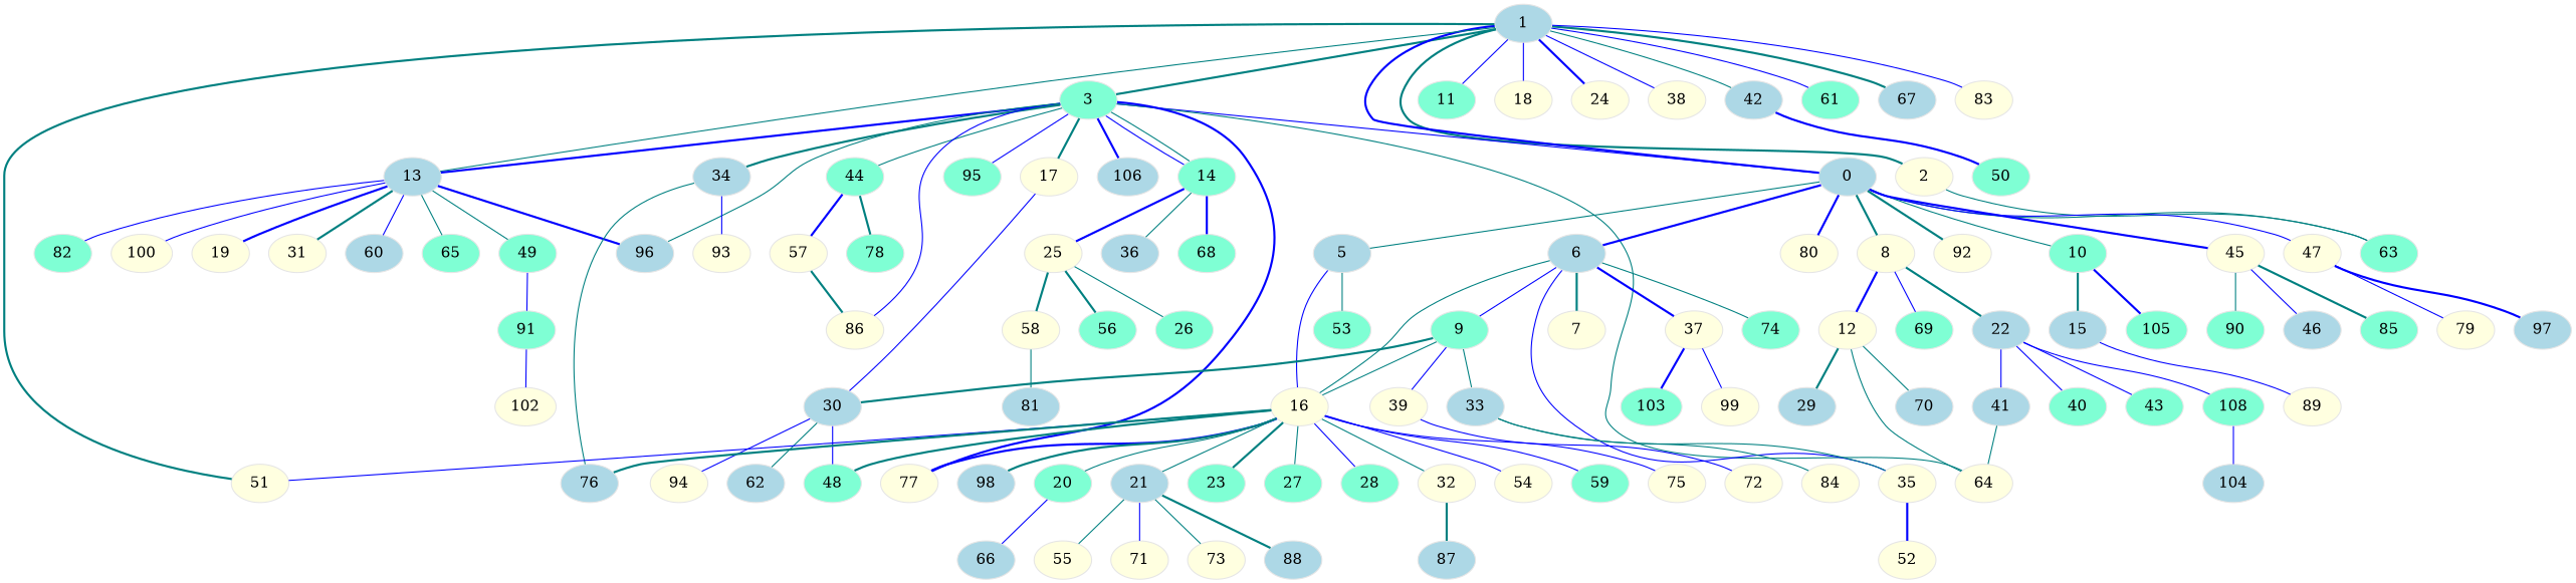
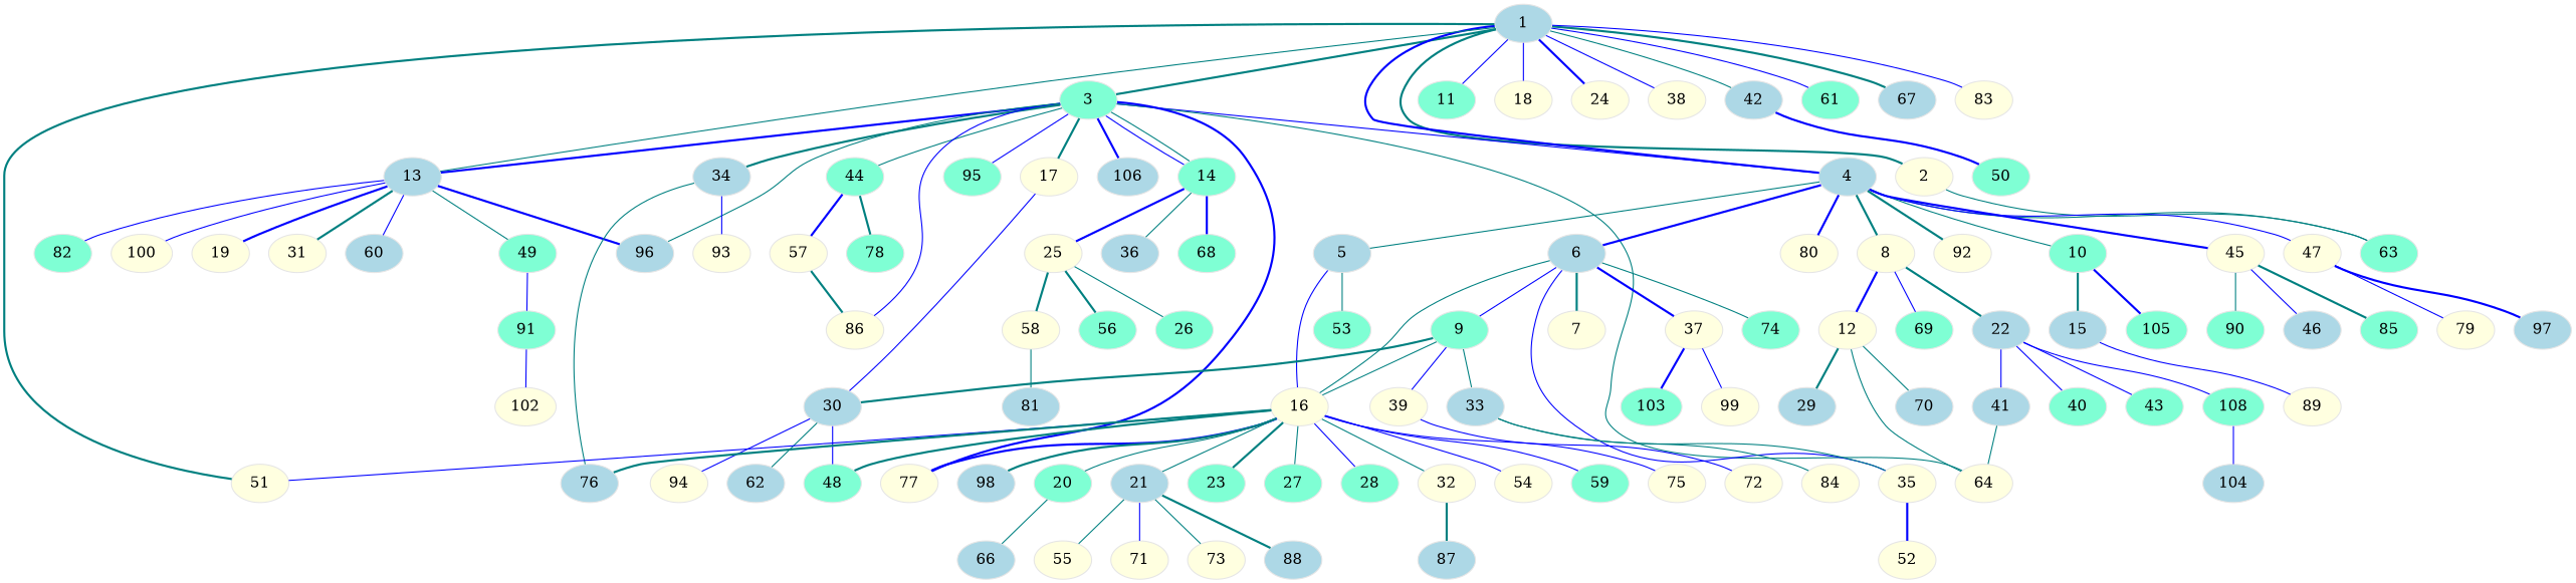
  graph {
    node [color=gray90 fillcolor=lightyellow style=filled]
    edge [color=blue style=solid]
    1 [fillcolor=lightblue]
    2
    3 [fillcolor=aquamarine]
-   4 [fillcolor=lightblue label=0]
+   4 [fillcolor=lightblue]
    11 [fillcolor=aquamarine]
    13 [fillcolor=lightblue]
    18
    24
    38
    42 [fillcolor=lightblue]
    51
    61 [fillcolor=aquamarine]
    67 [fillcolor=lightblue]
    83
    63 [fillcolor=aquamarine]
    14 [fillcolor=aquamarine]
    17
    34 [fillcolor=lightblue]
    44 [fillcolor=aquamarine]
    64
    77
    86
    95 [fillcolor=aquamarine]
    96 [fillcolor=lightblue]
    106 [fillcolor=lightblue]
    5 [fillcolor=lightblue]
    6 [fillcolor=lightblue]
    8
    10 [fillcolor=aquamarine]
    45
    47
    80
    92
    19
    31
    49 [fillcolor=aquamarine]
    60 [fillcolor=lightblue]
-   65 [fillcolor=aquamarine]
    82 [fillcolor=aquamarine]
    100
    50 [fillcolor=aquamarine]
    25
    36 [fillcolor=lightblue]
    68 [fillcolor=aquamarine]
    30 [fillcolor=lightblue]
    76 [fillcolor=lightblue]
    93
    57
    78 [fillcolor=aquamarine]
    16
    53 [fillcolor=aquamarine]
    7
    9 [fillcolor=aquamarine]
    35
    37
    74 [fillcolor=aquamarine]
    12
    22 [fillcolor=lightblue]
    69 [fillcolor=aquamarine]
    15 [fillcolor=lightblue]
    105 [fillcolor=aquamarine]
    46 [fillcolor=lightblue]
    85 [fillcolor=aquamarine]
    90 [fillcolor=aquamarine]
    79
    97 [fillcolor=lightblue]
    20 [fillcolor=aquamarine]
    21 [fillcolor=lightblue]
    23 [fillcolor=aquamarine]
    27 [fillcolor=aquamarine]
    28 [fillcolor=aquamarine]
    32
    48 [fillcolor=aquamarine]
    54
    59 [fillcolor=aquamarine]
    75
    98 [fillcolor=lightblue]
    33 [fillcolor=lightblue]
    39
    52
    99
    103 [fillcolor=aquamarine]
    29 [fillcolor=lightblue]
    70 [fillcolor=lightblue]
    40 [fillcolor=aquamarine]
    41 [fillcolor=lightblue]
    43 [fillcolor=aquamarine]
    n88 [fillcolor=aquamarine label=108]
    62 [fillcolor=lightblue]
    94
    84
    72
    89
    91 [fillcolor=aquamarine]
    26 [fillcolor=aquamarine]
    56 [fillcolor=aquamarine]
    58
    66 [fillcolor=lightblue]
    55
    71
    73
    88 [fillcolor=lightblue]
    87 [fillcolor=lightblue]
    104 [fillcolor=lightblue]
    81 [fillcolor=lightblue]
    102
    1 -- 2 [color=teal style=bold]
    1 -- 3 [color=teal style=bold]
    1 -- 4 [style=bold]
    1 -- 11
    1 -- 13 [color=teal]
    1 -- 18
    1 -- 24 [style=bold]
    1 -- 38
    1 -- 42 [color=teal]
    1 -- 51 [color=teal style=bold]
    1 -- 61
    1 -- 67 [color=teal style=bold]
    1 -- 83
    2 -- 63 [color=teal]
    3 -- 4
    3 -- 13 [style=bold]
    3 -- 14
    3 -- 14 [color=teal]
    3 -- 17 [color=teal style=bold]
    3 -- 34 [color=teal style=bold]
    3 -- 44 [color=teal]
    3 -- 64 [color=teal]
    3 -- 77 [style=bold]
    3 -- 86
    3 -- 95
    3 -- 96 [color=teal]
    3 -- 106 [style=bold]
    4 -- 63 [color=teal]
    4 -- 5 [color=teal]
    4 -- 6 [style=bold]
    4 -- 8 [color=teal style=bold]
    4 -- 10 [color=teal]
    4 -- 45 [style=bold]
    4 -- 47
    4 -- 80 [style=bold]
    4 -- 92 [color=teal style=bold]
    13 -- 96 [style=bold]
    13 -- 19 [style=bold]
    13 -- 31 [color=teal style=bold]
    13 -- 49 [color=teal]
    13 -- 60
-   13 -- 65 [color=teal]
    13 -- 82
    13 -- 100
    42 -- 50 [style=bold]
    14 -- 25 [style=bold]
    14 -- 36 [color=teal]
    14 -- 68 [style=bold]
    17 -- 30
    34 -- 76 [color=teal]
    34 -- 93
    44 -- 57 [style=bold]
    44 -- 78 [color=teal style=bold]
    5 -- 16
    5 -- 53 [color=teal]
    6 -- 16 [color=teal]
    6 -- 7 [color=teal style=bold]
    6 -- 9
    6 -- 35
    6 -- 37 [style=bold]
    6 -- 74 [color=teal]
    8 -- 12 [style=bold]
    8 -- 22 [color=teal style=bold]
    8 -- 69
    10 -- 15 [color=teal style=bold]
    10 -- 105 [style=bold]
    45 -- 46
    45 -- 85 [color=teal style=bold]
    45 -- 90 [color=teal]
    47 -- 79
    47 -- 97 [style=bold]
    49 -- 91
    25 -- 26 [color=teal]
    25 -- 56 [color=teal style=bold]
    25 -- 58 [color=teal style=bold]
    30 -- 48
    30 -- 62 [color=teal]
    30 -- 94
    57 -- 86 [color=teal style=bold]
    16 -- 51
    16 -- 77 [style=bold]
    16 -- 76 [color=teal style=bold]
    16 -- 20 [color=teal]
    16 -- 21 [color=teal]
    16 -- 23 [color=teal style=bold]
    16 -- 27 [color=teal]
    16 -- 28
    16 -- 32 [color=teal]
    16 -- 48 [color=teal style=bold]
    16 -- 54
    16 -- 59
    16 -- 75
    16 -- 98 [color=teal style=bold]
    9 -- 30 [color=teal style=bold]
    9 -- 16 [color=teal]
    9 -- 33 [color=teal]
    9 -- 39
    35 -- 52 [style=bold]
    37 -- 99
    37 -- 103 [style=bold]
    12 -- 64 [color=teal]
    12 -- 29 [color=teal style=bold]
    12 -- 70 [color=teal]
    22 -- 40
    22 -- 41
    22 -- 43
    22 -- n88
    15 -- 89
-   20 -- 66
+   20 -- 66 [color=teal]
    21 -- 55 [color=teal]
    21 -- 71
    21 -- 73 [color=teal]
    21 -- 88 [color=teal style=bold]
    32 -- 87 [color=teal style=bold]
    33 -- 35 [color=teal]
    33 -- 84 [color=teal]
    39 -- 72
    41 -- 64 [color=teal]
    n88 -- 104
    91 -- 102
    58 -- 81 [color=teal]
  }
